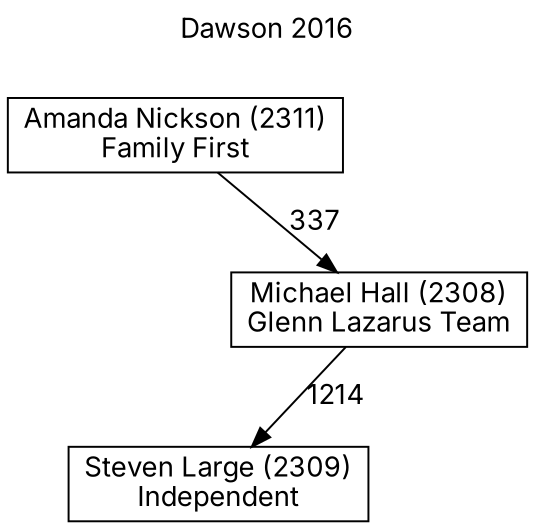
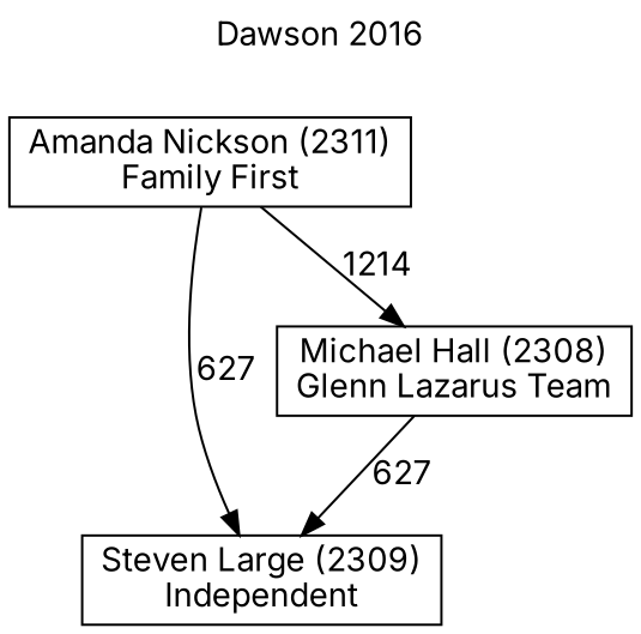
  digraph {
    fontname=Inter
    label="Dawson 2016"
    labelloc=t
    mclimit=10
    node [fontname=Inter shape=box]
    edge [fontname=Inter]
    n1 [label="Steven Large (2309)\nIndependent"]
    n2 [label="Michael Hall (2308)\nGlenn Lazarus Team"]
    n3 [label="Amanda Nickson (2311)\nFamily First"]
-   n2 -> n1 [label=1214]
-   n3 -> n2 [label=337]
+   n2 -> n1 [label=627]
+   n3 -> n1 [label=627]
+   n3 -> n2 [label=1214]
  }
